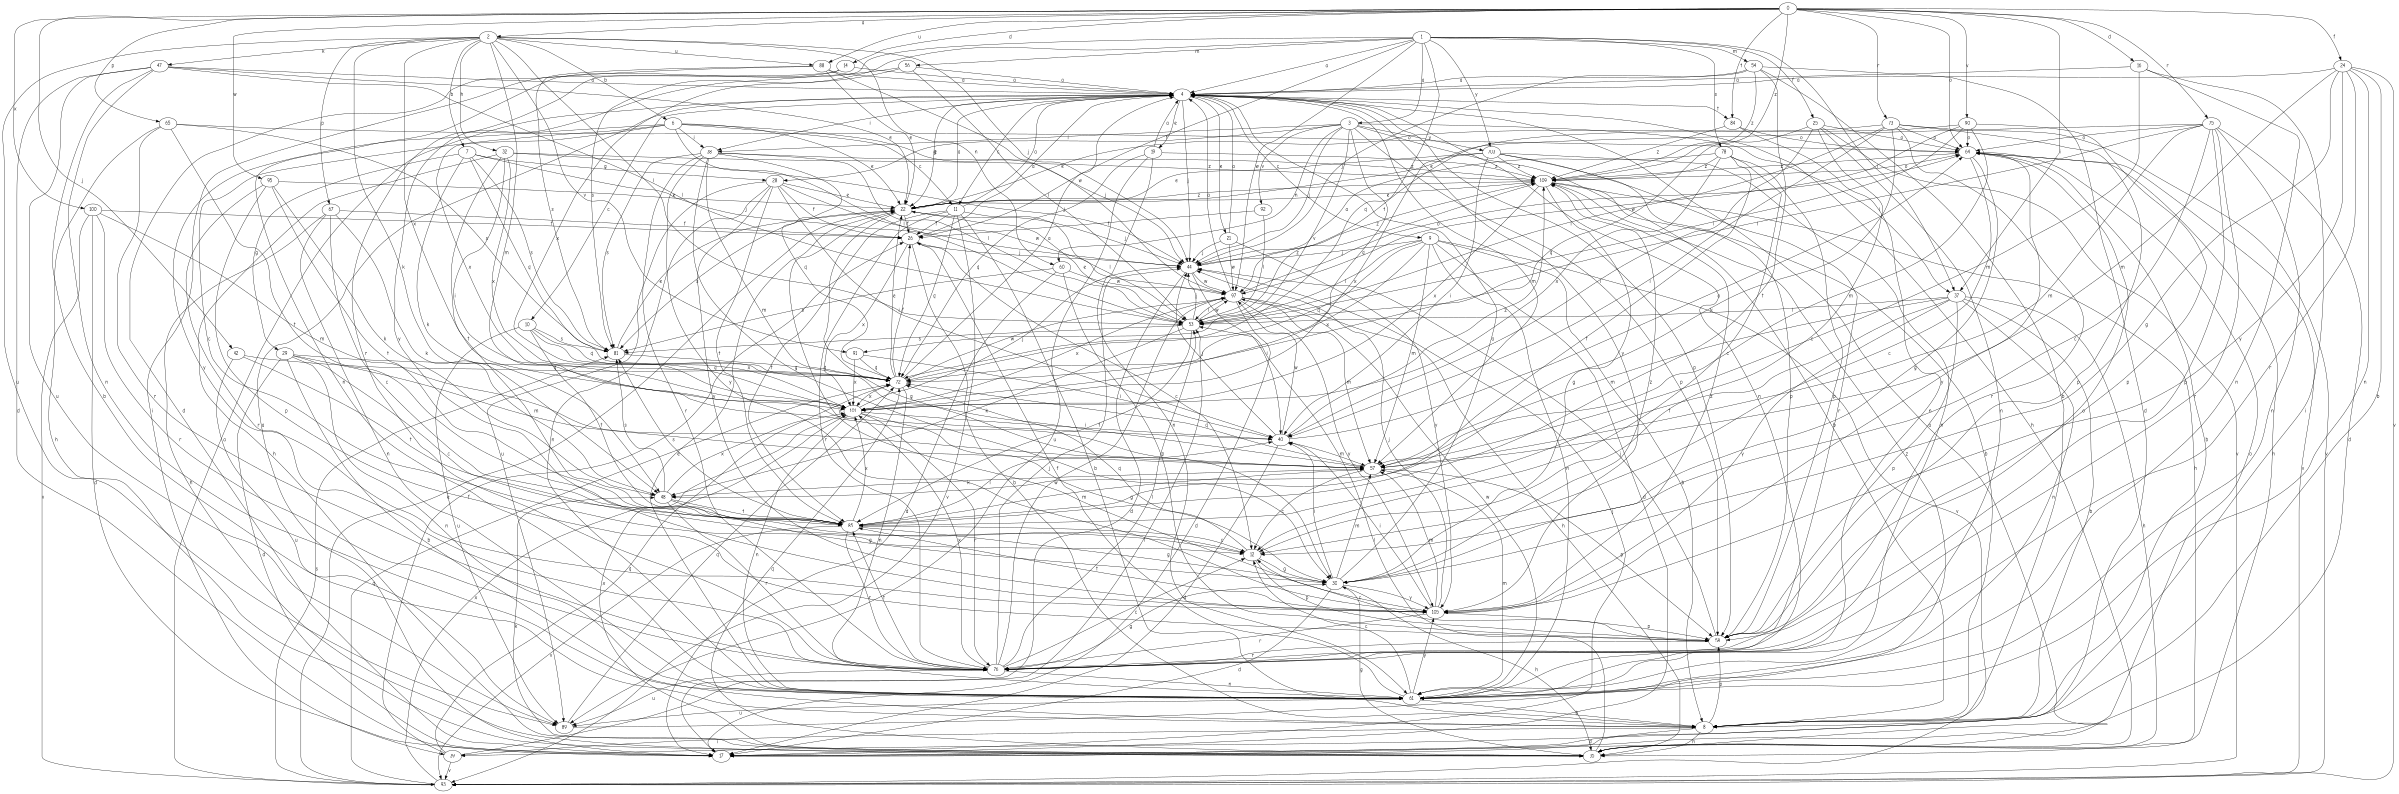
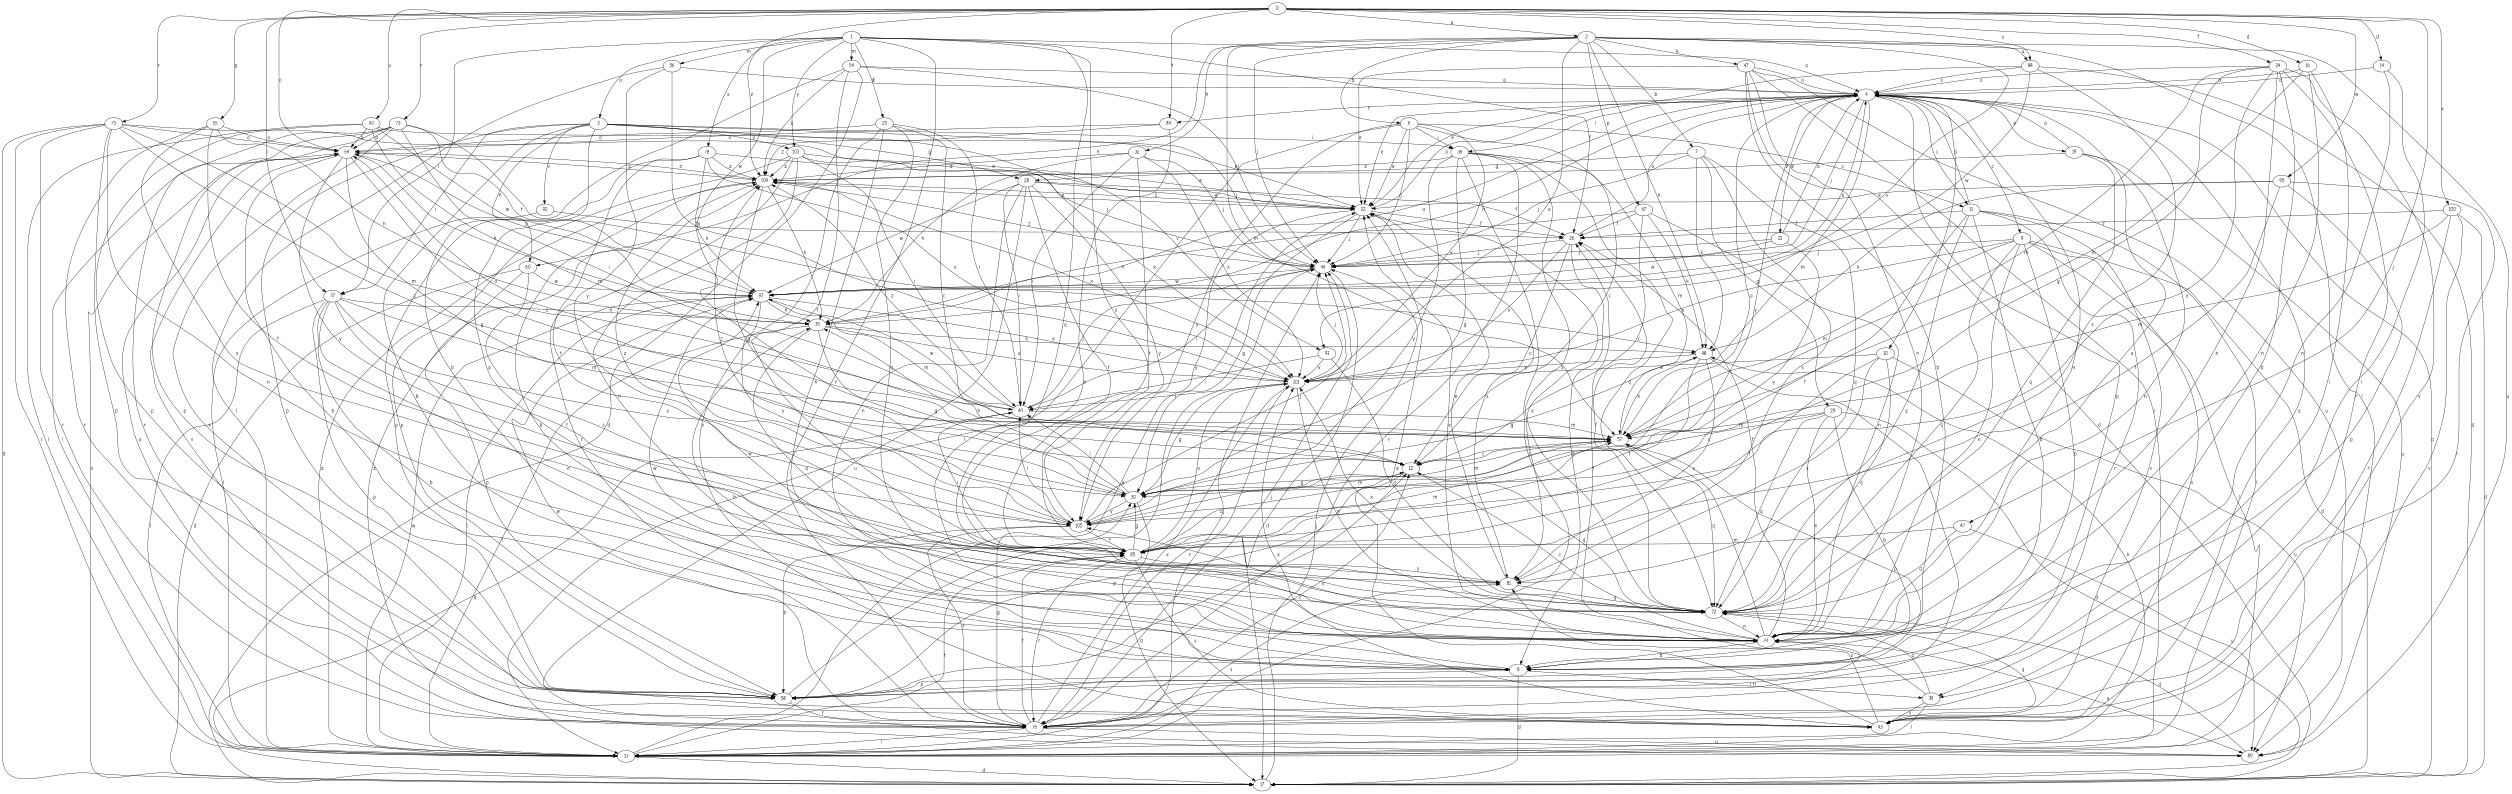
  strict digraph {
    fontname="Comic Neue"
    node [fontname="Comic Neue"]
    edge [fontname="Comic Neue"]
    0
    2
    14
    16
    24
    37
    42
    64
    65
    73
    75
    84
    88
    90
    95
    100
    109
    6
    7
    32
    44
    47
    48
    53
    57
    60
    67
    89
    91
    101
    4
    61
    39
    76
    8
    105
    93
    30
    n39 [label=58]
    35
    85
    72
    12
    81
    97
    40
    22
    17
    26
    1
    3
    25
    54
    56
    78
-   103 [label=703]
+   103
    28
    38
    92
    9
    10
    11
    19
    21
    29
    0 -> 2 [label=a]
    0 -> 14 [label=d]
    0 -> 16 [label=d]
    0 -> 24 [label=f]
    0 -> 37 [label=i]
    0 -> 42 [label=j]
    0 -> 64 [label=o]
    0 -> 65 [label=p]
    0 -> 73 [label=r]
    0 -> 75 [label=r]
    0 -> 84 [label=t]
    0 -> 88 [label=u]
    0 -> 90 [label=v]
    0 -> 95 [label=w]
    0 -> 100 [label=x]
    0 -> 109 [label=z]
    2 -> 88 [label=u]
    2 -> 6 [label=b]
    2 -> 7 [label=b]
    2 -> 32 [label=h]
    2 -> 44 [label=j]
    2 -> 47 [label=k]
    2 -> 48 [label=k]
    2 -> 53 [label=l]
    2 -> 57 [label=m]
    2 -> 60 [label=n]
    2 -> 67 [label=p]
    2 -> 89 [label=u]
    2 -> 91 [label=v]
    2 -> 101 [label=x]
    14 -> 4 [label=a]
    14 -> 61 [label=n]
    14 -> 39 [label=i]
    16 -> 57 [label=m]
    16 -> 4 [label=a]
    16 -> 61 [label=n]
    16 -> 39 [label=i]
    24 -> 57 [label=m]
    24 -> 4 [label=a]
    24 -> 61 [label=n]
    24 -> 76 [label=r]
    24 -> 8 [label=b]
    24 -> 105 [label=y]
    24 -> 93 [label=v]
    24 -> 30 [label=g]
    37 -> 53 [label=l]
    37 -> 57 [label=m]
    37 -> 61 [label=n]
    37 -> 8 [label=b]
    37 -> 105 [label=y]
    37 -> n39 [label=p]
    37 -> 35 [label=h]
    37 -> 85 [label=t]
    42 -> 89 [label=u]
    42 -> 85 [label=t]
    42 -> 72 [label=q]
    64 -> 109 [label=z]
    64 -> 8 [label=b]
    64 -> 105 [label=y]
    64 -> 93 [label=v]
    64 -> 30 [label=g]
    64 -> 35 [label=h]
    64 -> 12 [label=c]
    65 -> 64 [label=o]
    65 -> 76 [label=r]
    65 -> 35 [label=h]
    65 -> 85 [label=t]
    65 -> 81 [label=s]
    73 -> 64 [label=o]
    73 -> 48 [label=k]
    73 -> 53 [label=l]
    73 -> 76 [label=r]
    73 -> 93 [label=v]
    73 -> n39 [label=p]
    73 -> 97 [label=t]
    73 -> 40 [label=i]
    75 -> 64 [label=o]
    75 -> 53 [label=l]
    75 -> 57 [label=m]
    75 -> 61 [label=n]
    75 -> 76 [label=r]
    75 -> n39 [label=p]
    75 -> 12 [label=c]
    75 -> 22 [label=e]
    75 -> 17 [label=d]
    84 -> 64 [label=o]
    84 -> 109 [label=z]
    84 -> 61 [label=n]
    88 -> 4 [label=a]
    88 -> 81 [label=s]
    88 -> 97 [label=w]
    88 -> 22 [label=e]
    88 -> 17 [label=d]
    90 -> 64 [label=o]
    90 -> 53 [label=l]
    90 -> 57 [label=m]
    90 -> n39 [label=p]
    90 -> 97 [label=w]
    90 -> 22 [label=e]
    95 -> 48 [label=k]
    95 -> 76 [label=r]
    95 -> n39 [label=p]
    95 -> 85 [label=t]
    95 -> 22 [label=e]
    100 -> 57 [label=m]
    100 -> 76 [label=r]
    100 -> 93 [label=v]
    100 -> 17 [label=d]
    100 -> 26 [label=f]
    109 -> 64 [label=o]
    109 -> 101 [label=x]
    109 -> 8 [label=b]
    109 -> 30 [label=g]
    109 -> 35 [label=h]
    109 -> 22 [label=e]
    6 -> 44 [label=j]
    6 -> 53 [label=l]
    6 -> 101 [label=x]
    6 -> 105 [label=y]
    6 -> 12 [label=c]
    6 -> 22 [label=e]
    6 -> 38 [label=i]
    6 -> 11 [label=c]
    7 -> 44 [label=j]
    7 -> 48 [label=k]
    7 -> 72 [label=q]
    7 -> 81 [label=s]
    7 -> 28 [label=g]
    7 -> 29 [label=g]
    32 -> 109 [label=z]
    32 -> 44 [label=j]
    32 -> 101 [label=x]
    32 -> 35 [label=h]
    32 -> 85 [label=t]
    32 -> 40 [label=i]
    44 -> 109 [label=z]
    44 -> 97 [label=w]
    44 -> 40 [label=i]
    44 -> 17 [label=d]
    47 -> 53 [label=l]
    47 -> 89 [label=u]
    47 -> 4 [label=a]
    47 -> 61 [label=n]
    47 -> 8 [label=b]
    47 -> 22 [label=e]
    47 -> 17 [label=d]
    48 -> 101 [label=x]
    48 -> 76 [label=r]
    48 -> 30 [label=g]
    48 -> 85 [label=t]
    48 -> 81 [label=s]
    53 -> 109 [label=z]
    53 -> 44 [label=j]
    53 -> 48 [label=k]
    53 -> 85 [label=t]
    53 -> 81 [label=s]
    53 -> 97 [label=w]
    53 -> 22 [label=e]
    57 -> 48 [label=k]
    57 -> n39 [label=p]
    57 -> 72 [label=q]
    57 -> 12 [label=c]
    60 -> n39 [label=p]
    60 -> 81 [label=s]
    60 -> 97 [label=w]
    60 -> 17 [label=d]
    67 -> 48 [label=k]
    67 -> 61 [label=n]
    67 -> 35 [label=h]
    67 -> 12 [label=c]
    67 -> 26 [label=f]
    89 -> 109 [label=z]
    89 -> 72 [label=q]
    91 -> 101 [label=x]
    91 -> 72 [label=q]
    91 -> 40 [label=i]
    101 -> 44 [label=j]
    101 -> 61 [label=n]
    101 -> 76 [label=r]
    101 -> 30 [label=g]
    101 -> 40 [label=i]
    4 -> 84 [label=t]
    4 -> 44 [label=j]
    4 -> 57 [label=m]
    4 -> 61 [label=n]
    4 -> 105 [label=y]
    4 -> n39 [label=p]
    4 -> 35 [label=h]
    4 -> 22 [label=e]
    4 -> 38 [label=i]
    4 -> 9 [label=c]
    4 -> 10 [label=c]
    4 -> 11 [label=c]
    4 -> 19 [label=e]
    4 -> 21 [label=e]
    61 -> 57 [label=m]
    61 -> 89 [label=u]
    61 -> 8 [label=b]
    61 -> 105 [label=y]
    61 -> 12 [label=c]
    61 -> 97 [label=w]
    61 -> 22 [label=e]
    61 -> 26 [label=f]
    39 -> 53 [label=l]
    39 -> 93 [label=v]
    39 -> 72 [label=q]
    39 -> 26 [label=f]
    76 -> 64 [label=o]
    76 -> 44 [label=j]
    76 -> 53 [label=l]
    76 -> 89 [label=u]
    76 -> 101 [label=x]
    76 -> 61 [label=n]
    76 -> 30 [label=g]
    76 -> 85 [label=t]
    76 -> 12 [label=c]
    76 -> 97 [label=w]
    8 -> 39 [label=i]
    8 -> n39 [label=p]
    8 -> 35 [label=h]
    8 -> 17 [label=d]
    105 -> 109 [label=z]
    105 -> 44 [label=j]
    105 -> 57 [label=m]
    105 -> 76 [label=r]
    105 -> n39 [label=p]
    105 -> 85 [label=t]
    105 -> 40 [label=i]
    93 -> 101 [label=x]
    93 -> 4 [label=a]
    93 -> 72 [label=q]
    93 -> 81 [label=s]
    93 -> 22 [label=e]
    30 -> 109 [label=z]
    30 -> 57 [label=m]
    30 -> 4 [label=a]
    30 -> 105 [label=y]
    30 -> 35 [label=h]
    30 -> 40 [label=i]
    30 -> 17 [label=d]
    n39 -> 44 [label=j]
    n39 -> 76 [label=r]
    n39 -> 12 [label=c]
    35 -> 48 [label=k]
    35 -> 53 [label=l]
    35 -> 101 [label=x]
    35 -> 4 [label=a]
    35 -> 30 [label=g]
    35 -> 72 [label=q]
    85 -> 57 [label=m]
    85 -> 101 [label=x]
    85 -> 76 [label=r]
    85 -> 93 [label=v]
    85 -> 30 [label=g]
    85 -> 12 [label=c]
    85 -> 81 [label=s]
    85 -> 40 [label=i]
    72 -> 101 [label=x]
    72 -> 4 [label=a]
    72 -> 61 [label=n]
    72 -> 97 [label=w]
    72 -> 22 [label=e]
    72 -> 26 [label=f]
    12 -> 30 [label=g]
    12 -> n39 [label=p]
    12 -> 72 [label=q]
    81 -> 72 [label=q]
    81 -> 22 [label=e]
    97 -> 64 [label=o]
    97 -> 53 [label=l]
    97 -> 57 [label=m]
    97 -> 101 [label=x]
    97 -> 4 [label=a]
    97 -> 105 [label=y]
    97 -> 35 [label=h]
-   97 -> 17 [label=d]
+   53 -> 17 [label=d]
    40 -> 64 [label=o]
    40 -> 109 [label=z]
    40 -> 44 [label=j]
    40 -> 57 [label=m]
    40 -> 97 [label=w]
    40 -> 17 [label=d]
    22 -> 109 [label=z]
    22 -> 44 [label=j]
    22 -> 4 [label=a]
    22 -> 105 [label=y]
    22 -> 30 [label=g]
    22 -> 81 [label=s]
    22 -> 26 [label=f]
    17 -> 64 [label=o]
    17 -> 44 [label=j]
    17 -> 4 [label=a]
    26 -> 44 [label=j]
    26 -> 101 [label=x]
    26 -> 4 [label=a]
    26 -> 8 [label=b]
    26 -> 12 [label=c]
    1 -> 37 [label=i]
    1 -> 4 [label=a]
    1 -> 76 [label=r]
    1 -> 72 [label=q]
    1 -> 81 [label=s]
    1 -> 97 [label=w]
    1 -> 26 [label=f]
    1 -> 3 [label=a]
    1 -> 25 [label=f]
    1 -> 54 [label=m]
    1 -> 56 [label=m]
    1 -> 78 [label=s]
    1 -> 103 [label=y]
    3 -> 37 [label=i]
    3 -> 44 [label=j]
    3 -> 60 [label=n]
    3 -> 91 [label=v]
    3 -> 8 [label=b]
    3 -> n39 [label=p]
    3 -> 72 [label=q]
    3 -> 103 [label=y]
    3 -> 28 [label=g]
    3 -> 38 [label=i]
    3 -> 92 [label=v]
    25 -> 64 [label=o]
    25 -> 61 [label=n]
    25 -> 93 [label=v]
    25 -> 72 [label=q]
    25 -> 12 [label=c]
    25 -> 40 [label=i]
    54 -> 109 [label=z]
    54 -> 44 [label=j]
    54 -> 4 [label=a]
    54 -> 8 [label=b]
    54 -> 85 [label=t]
    54 -> 17 [label=d]
    56 -> 53 [label=l]
    56 -> 101 [label=x]
    56 -> 4 [label=a]
    56 -> 105 [label=y]
    78 -> 109 [label=z]
-   78 -> 44 [label=a]
+   78 -> 44 [label=j]
    78 -> 101 [label=x]
    78 -> n39 [label=p]
    78 -> 85 [label=t]
    78 -> 12 [label=c]
    103 -> 109 [label=z]
    103 -> 101 [label=x]
    103 -> 61 [label=n]
    103 -> 76 [label=r]
    103 -> n39 [label=p]
    103 -> 40 [label=i]
    103 -> 22 [label=e]
    28 -> 89 [label=u]
    28 -> 61 [label=n]
    28 -> 105 [label=y]
    28 -> 85 [label=t]
    28 -> 97 [label=w]
    28 -> 40 [label=i]
    28 -> 22 [label=e]
    28 -> 26 [label=f]
    38 -> 109 [label=z]
    38 -> 53 [label=l]
    38 -> 57 [label=m]
    38 -> 76 [label=r]
    38 -> 105 [label=y]
    38 -> 30 [label=g]
    38 -> 72 [label=q]
    38 -> 81 [label=s]
    92 -> 53 [label=l]
    92 -> 26 [label=f]
    9 -> 44 [label=j]
    9 -> 53 [label=l]
    9 -> 57 [label=m]
    9 -> 101 [label=x]
    9 -> 61 [label=n]
    9 -> 8 [label=b]
    9 -> 93 [label=v]
    9 -> 72 [label=q]
    9 -> 17 [label=d]
    10 -> 89 [label=u]
    10 -> 101 [label=x]
    10 -> 85 [label=t]
    10 -> 72 [label=q]
    10 -> 81 [label=s]
    11 -> 53 [label=l]
    11 -> 4 [label=a]
    11 -> 76 [label=r]
    11 -> 8 [label=b]
    11 -> 93 [label=v]
    11 -> 85 [label=t]
    11 -> 72 [label=q]
    11 -> 26 [label=f]
    19 -> 109 [label=z]
    19 -> 89 [label=u]
    19 -> 4 [label=a]
    19 -> 61 [label=n]
    19 -> 72 [label=q]
    21 -> 44 [label=j]
    21 -> 4 [label=a]
    21 -> 105 [label=y]
    21 -> 97 [label=w]
    29 -> 57 [label=m]
    29 -> 61 [label=n]
    29 -> 8 [label=b]
    29 -> 72 [label=q]
    29 -> 12 [label=c]
    29 -> 17 [label=d]
  }
